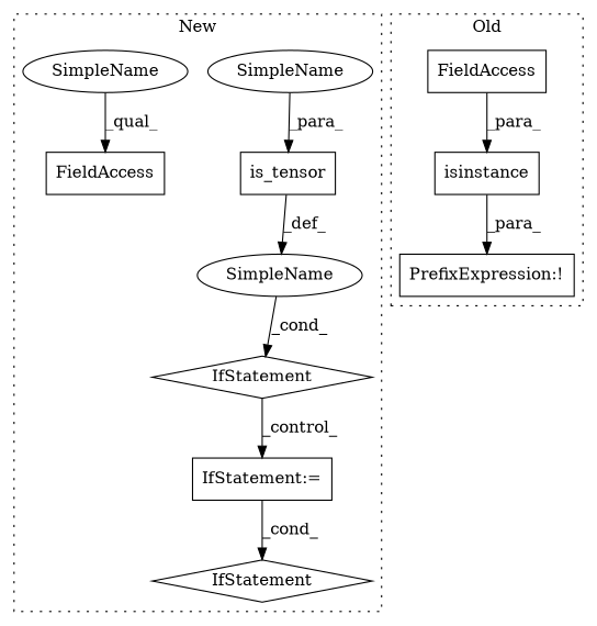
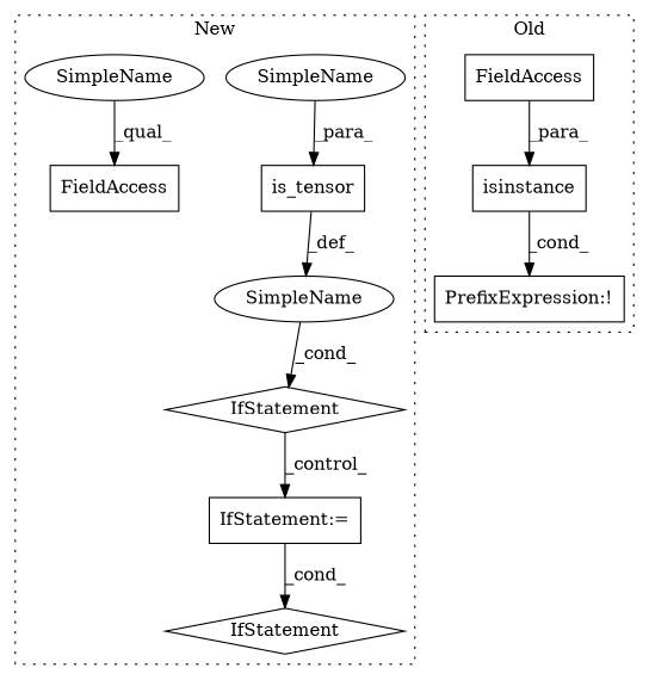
  digraph {
    node [a=42 l="4,2" s=9215 shape=box]
    n1 [a=32 l="10,1" label=is_tensor s="9033,9046"]
    n2 [a=25 label=IfStatement s="9004,9047" shape=diamond]
    n3 [label=SimpleName shape=ellipse l="" s=""]
    n4 [a=7 l=1 label="IfStatement:=" s=9062]
    n5 [a=25 label=IfStatement s="9084,9101" shape=diamond]
    n6 [a=22 l=10 label=FieldAccess]
    n7 [l=3 label=SimpleName s=9043 shape=ellipse]
    n8 [l=3 label=SimpleName shape=ellipse]
    n9 [a=32 l="11,1" label=isinstance s="8821,8842"]
    n10 [a=38 l=1 label="PrefixExpression:!" s=8820]
    n11 [a=22 l=4 label=FieldAccess s=8838]
    subgraph cluster_1 {
      label=New
      style=dotted
      n1
      n2
      n3
      n4
      n5
      n6
      n7
      n8
    }
    subgraph cluster_2 {
      label=Old
      style=dotted
      n9
      n10
      n11
    }
    n1 -> n3 [label=_def_]
    n2 -> n4 [label=_control_]
    n3 -> n2 [label=_cond_]
    n4 -> n5 [label=_cond_]
    n7 -> n1 [label=_para_]
    n8 -> n6 [label=_qual_]
-   n9 -> n10 [label=_para_]
+   n9 -> n10 [label=_cond_]
    n11 -> n9 [label=_para_]
  }
